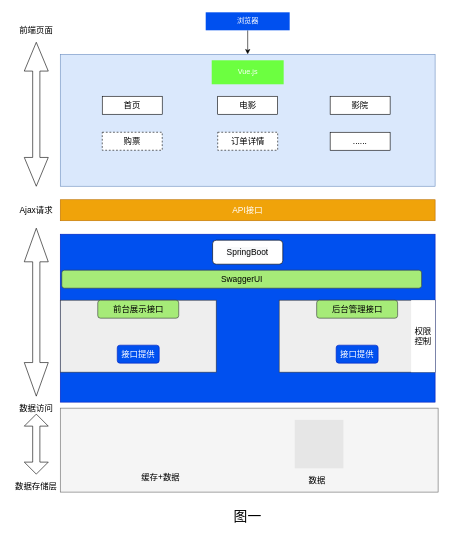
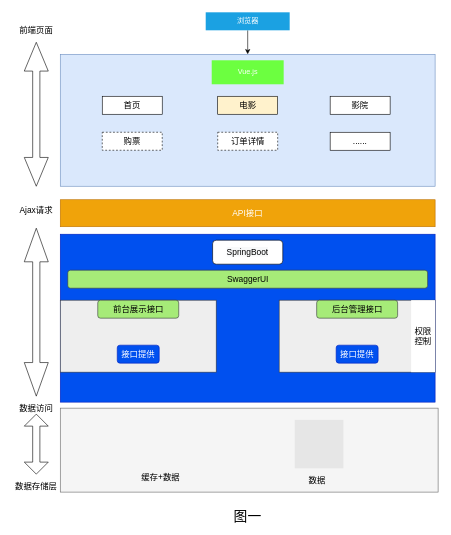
  <mxCell id="0" />
  <mxCell id="1" parent="0" />
  <mxCell id="2" style="edgeStyle=orthogonalEdgeStyle;rounded=0;orthogonalLoop=1;jettySize=auto;html=1;exitX=0.5;exitY=1;exitDx=0;exitDy=0;entryX=0.5;entryY=0;entryDx=0;entryDy=0;" edge="1" parent="1" source="3" target="4"><mxGeometry relative="1" as="geometry" /></mxCell>
- <mxCell id="3" value="浏览器" style="rounded=0;whiteSpace=wrap;html=1;fillColor=#0050ef;fontColor=#ffffff;strokeColor=none;" vertex="1" parent="1"><mxGeometry x="342.5" y="20" width="140" height="30" as="geometry" /></mxCell>
+ <mxCell id="3" value="浏览器" style="rounded=0;whiteSpace=wrap;html=1;fillColor=#1ba1e2;fontColor=#ffffff;strokeColor=none;" vertex="1" parent="1"><mxGeometry x="342.5" y="20" width="140" height="30" as="geometry" /></mxCell>
  <mxCell id="4" value="" style="rounded=0;whiteSpace=wrap;html=1;fillColor=#dae8fc;strokeColor=#6c8ebf;" vertex="1" parent="1"><mxGeometry x="100" y="90" width="625" height="220" as="geometry" /></mxCell>
  <mxCell id="5" value="&lt;font color=&quot;#ffffff&quot;&gt;Vue.js&lt;/font&gt;" style="shape=ext;double=1;rounded=0;whiteSpace=wrap;html=1;fillColor=#6CFF40;strokeColor=none;" vertex="1" parent="1"><mxGeometry x="352.5" y="100" width="120" height="40" as="geometry" /></mxCell>
  <mxCell id="6" value="" style="shape=doubleArrow;whiteSpace=wrap;html=1;direction=south;" vertex="1" parent="1"><mxGeometry x="40" y="70" width="40" height="240" as="geometry" /></mxCell>
  <mxCell id="7" value="前端页面" style="text;html=1;strokeColor=none;fillColor=none;align=center;verticalAlign=middle;whiteSpace=wrap;rounded=0;fontStyle=0;fontSize=14;" vertex="1" parent="1"><mxGeometry x="30" y="40" width="60" height="20" as="geometry" /></mxCell>
  <mxCell id="8" value="首页" style="rounded=0;whiteSpace=wrap;html=1;fontSize=14;" vertex="1" parent="1"><mxGeometry x="170" y="160" width="100" height="30" as="geometry" /></mxCell>
  <mxCell id="9" value="影院" style="rounded=0;whiteSpace=wrap;html=1;fontSize=14;" vertex="1" parent="1"><mxGeometry x="550" y="160" width="100" height="30" as="geometry" /></mxCell>
- <mxCell id="10" value="电影" style="rounded=0;whiteSpace=wrap;html=1;fontSize=14;" vertex="1" parent="1"><mxGeometry x="362.5" y="160" width="100" height="30" as="geometry" /></mxCell>
+ <mxCell id="10" value="电影" style="rounded=0;whiteSpace=wrap;html=1;fontSize=14;fillColor=#fff2cc;" vertex="1" parent="1"><mxGeometry x="362.5" y="160" width="100" height="30" as="geometry" /></mxCell>
  <mxCell id="11" value="......" style="rounded=0;whiteSpace=wrap;html=1;fontSize=14;" vertex="1" parent="1"><mxGeometry x="550" y="220" width="100" height="30" as="geometry" /></mxCell>
  <mxCell id="12" value="购票" style="rounded=0;whiteSpace=wrap;html=1;fontSize=14;dashed=1;" vertex="1" parent="1"><mxGeometry x="170" y="220" width="100" height="30" as="geometry" /></mxCell>
  <mxCell id="13" value="订单详情" style="rounded=0;whiteSpace=wrap;html=1;fontSize=14;dashed=1;" vertex="1" parent="1"><mxGeometry x="362.5" y="220" width="100" height="30" as="geometry" /></mxCell>
  <mxCell id="14" style="edgeStyle=orthogonalEdgeStyle;rounded=0;orthogonalLoop=1;jettySize=auto;html=1;exitX=0.5;exitY=1;exitDx=0;exitDy=0;fontSize=14;" edge="1" parent="1" source="4" target="4"><mxGeometry relative="1" as="geometry" /></mxCell>
  <mxCell id="15" value="" style="shape=doubleArrow;whiteSpace=wrap;html=1;direction=south;" vertex="1" parent="1"><mxGeometry x="40" y="380" width="40" height="280" as="geometry" /></mxCell>
  <mxCell id="16" value="Ajax请求" style="text;html=1;strokeColor=none;fillColor=none;align=center;verticalAlign=middle;whiteSpace=wrap;rounded=0;fontStyle=0;fontSize=14;" vertex="1" parent="1"><mxGeometry x="30" y="340" width="60" height="20" as="geometry" /></mxCell>
- <mxCell id="17" value="API接口" style="rounded=0;whiteSpace=wrap;html=1;fillColor=#f0a30a;fontSize=14;strokeColor=#BD7000;fontColor=#ffffff;" vertex="1" parent="1"><mxGeometry x="100" y="332.5" width="625" height="35" as="geometry" /></mxCell>
+ <mxCell id="17" value="API接口" style="rounded=0;whiteSpace=wrap;html=1;fillColor=#f0a30a;fontSize=14;strokeColor=#BD7000;fontColor=#ffffff;" vertex="1" parent="1"><mxGeometry x="100" y="332.5" width="625" height="45" as="geometry" /></mxCell>
  <mxCell id="18" value="" style="rounded=0;whiteSpace=wrap;html=1;fillColor=#0050ef;strokeColor=#001DBC;fontColor=#ffffff;" vertex="1" parent="1"><mxGeometry x="100" y="390" width="625" height="280" as="geometry" /></mxCell>
  <mxCell id="19" value="&lt;meta charset=&quot;utf-8&quot;&gt;&lt;span style=&quot;color: rgb(0, 0, 0); font-family: helvetica; font-size: 14px; font-style: normal; font-weight: 400; letter-spacing: normal; text-align: center; text-indent: 0px; text-transform: none; word-spacing: 0px; background-color: rgb(248, 249, 250); display: inline; float: none;&quot;&gt;SpringBoot&lt;/span&gt;" style="rounded=1;whiteSpace=wrap;html=1;fontSize=14;" vertex="1" parent="1"><mxGeometry x="354" y="400" width="117" height="40" as="geometry" /></mxCell>
- <mxCell id="20" value="SwaggerUI" style="rounded=1;whiteSpace=wrap;html=1;fontSize=14;strokeColor=#36393d;fillColor=#A6EB78;" vertex="1" parent="1"><mxGeometry x="102.5" y="450" width="600" height="30" as="geometry" /></mxCell>
+ <mxCell id="20" value="SwaggerUI" style="rounded=1;whiteSpace=wrap;html=1;fontSize=14;strokeColor=#36393d;fillColor=#A6EB78;" vertex="1" parent="1"><mxGeometry x="112.5" y="450" width="600" height="30" as="geometry" /></mxCell>
  <mxCell id="21" value="" style="rounded=0;whiteSpace=wrap;html=1;fillColor=#eeeeee;fontSize=14;strokeColor=#36393d;" vertex="1" parent="1"><mxGeometry x="100" y="500" width="260" height="120" as="geometry" /></mxCell>
  <mxCell id="22" value="" style="rounded=0;whiteSpace=wrap;html=1;fillColor=#eeeeee;fontSize=14;strokeColor=#36393d;" vertex="1" parent="1"><mxGeometry x="465" y="500" width="260" height="120" as="geometry" /></mxCell>
  <mxCell id="23" value="前台展示接口" style="rounded=1;whiteSpace=wrap;html=1;fontSize=14;strokeColor=#36393d;fillColor=#A6EB78;" vertex="1" parent="1"><mxGeometry x="162.5" y="500" width="135" height="30" as="geometry" /></mxCell>
  <mxCell id="24" value="后台管理接口" style="rounded=1;whiteSpace=wrap;html=1;fontSize=14;strokeColor=#36393d;fillColor=#A6EB78;" vertex="1" parent="1"><mxGeometry x="527.5" y="500" width="135" height="30" as="geometry" /></mxCell>
  <mxCell id="25" value="权限控制" style="rounded=0;whiteSpace=wrap;html=1;fontSize=14;strokeColor=none;" vertex="1" parent="1"><mxGeometry x="685" y="500" width="40" height="120" as="geometry" /></mxCell>
  <mxCell id="26" value="接口提供" style="rounded=1;whiteSpace=wrap;html=1;fillColor=#0050ef;fontSize=14;strokeColor=#001DBC;fontColor=#ffffff;" vertex="1" parent="1"><mxGeometry x="195" y="575" width="70" height="30" as="geometry" /></mxCell>
  <mxCell id="27" value="接口提供" style="rounded=1;whiteSpace=wrap;html=1;fillColor=#0050ef;fontSize=14;strokeColor=#001DBC;fontColor=#ffffff;" vertex="1" parent="1"><mxGeometry x="560" y="575" width="70" height="30" as="geometry" /></mxCell>
  <mxCell id="28" value="" style="shape=doubleArrow;whiteSpace=wrap;html=1;direction=south;" vertex="1" parent="1"><mxGeometry x="40" y="690" width="40" height="100" as="geometry" /></mxCell>
  <mxCell id="29" value="数据访问" style="text;html=1;strokeColor=none;fillColor=none;align=center;verticalAlign=middle;whiteSpace=wrap;rounded=0;fontStyle=0;fontSize=14;" vertex="1" parent="1"><mxGeometry x="30" y="670" width="60" height="20" as="geometry" /></mxCell>
  <mxCell id="30" value="" style="rounded=0;whiteSpace=wrap;html=1;fontSize=14;fillColor=#f5f5f5;strokeColor=#666666;fontColor=#333333;" vertex="1" parent="1"><mxGeometry x="100" y="680" width="630" height="140" as="geometry" /></mxCell>
  <mxCell id="31" style="edgeStyle=orthogonalEdgeStyle;rounded=0;orthogonalLoop=1;jettySize=auto;html=1;exitX=1;exitY=0.5;exitDx=0;exitDy=0;exitPerimeter=0;fontSize=14;fontColor=#FFFFFF;" edge="1" parent="1" source="28" target="28"><mxGeometry relative="1" as="geometry" /></mxCell>
  <mxCell id="32" value="数据存储层" style="text;html=1;strokeColor=none;fillColor=none;align=center;verticalAlign=middle;whiteSpace=wrap;rounded=0;fontStyle=0;fontSize=14;" vertex="1" parent="1"><mxGeometry x="20" y="800" width="80" height="20" as="geometry" /></mxCell>
  <mxCell id="33" value="" style="shape=image;imageAspect=0;verticalLabelPosition=bottom;verticalAlign=top;fillColor=#A6EB78;fontSize=14;image=https://gimg2.baidu.com/image_search/src=http%3A%2F%2Fhbimg.b0.upaiyun.com%2F834b4451313d3e9171afcf7841b3a80212eb507a6bee-XzTSuO_fw658&amp;refer=http%3A%2F%2Fhbimg.b0.upaiyun.com&amp;app=2002&amp;size=f9999,10000&amp;q=a80&amp;n=0&amp;g=0n&amp;fmt=jpeg?sec=1620219210&amp;t=29042595775c21fb7a35c7785fc511f1;fontColor=#DAE8FC;labelBackgroundColor=#DAE8FC;labelBorderColor=#DAE8FC;overflow=fill;direction=east;flipH=0;aspect=fixed;sketch=0;metaEdit=0;collapsible=0;dropTarget=0;container=0;autosize=0;fixDash=0;snapToPoint=0;portConstraintRotation=0;" vertex="1" parent="1"><mxGeometry x="233" y="708" width="77" height="77" as="geometry" /></mxCell>
  <mxCell id="34" value="" style="shape=image;imageAspect=0;aspect=fixed;verticalLabelPosition=bottom;verticalAlign=top;labelBackgroundColor=#DAE8FC;sketch=0;fillColor=#A6EB78;fontSize=14;fontColor=#DAE8FC;html=0;image=https://ss0.bdstatic.com/70cFvHSh_Q1YnxGkpoWK1HF6hhy/it/u=3121832097,1829929795&amp;fm=26&amp;gp=0.jpg;imageBackground=#E6E6E6;" vertex="1" parent="1"><mxGeometry x="491" y="699.5" width="81" height="81" as="geometry" /></mxCell>
  <mxCell id="35" value="缓存+数据" style="text;html=1;strokeColor=none;fillColor=none;align=center;verticalAlign=middle;whiteSpace=wrap;rounded=0;labelBackgroundColor=none;sketch=0;fontSize=14;" vertex="1" parent="1"><mxGeometry x="230" y="785" width="75" height="20" as="geometry" /></mxCell>
  <mxCell id="36" value="数据" style="text;html=1;strokeColor=none;fillColor=none;align=center;verticalAlign=middle;whiteSpace=wrap;rounded=0;labelBackgroundColor=none;sketch=0;fontSize=14;" vertex="1" parent="1"><mxGeometry x="491" y="790" width="75" height="20" as="geometry" /></mxCell>
  <mxCell id="37" value="图一" style="text;html=1;strokeColor=none;fillColor=none;align=center;verticalAlign=middle;whiteSpace=wrap;rounded=0;labelBackgroundColor=none;sketch=0;fontSize=23;fontColor=#000000;" vertex="1" parent="1"><mxGeometry x="358" y="850" width="109" height="20" as="geometry" /></mxCell>
